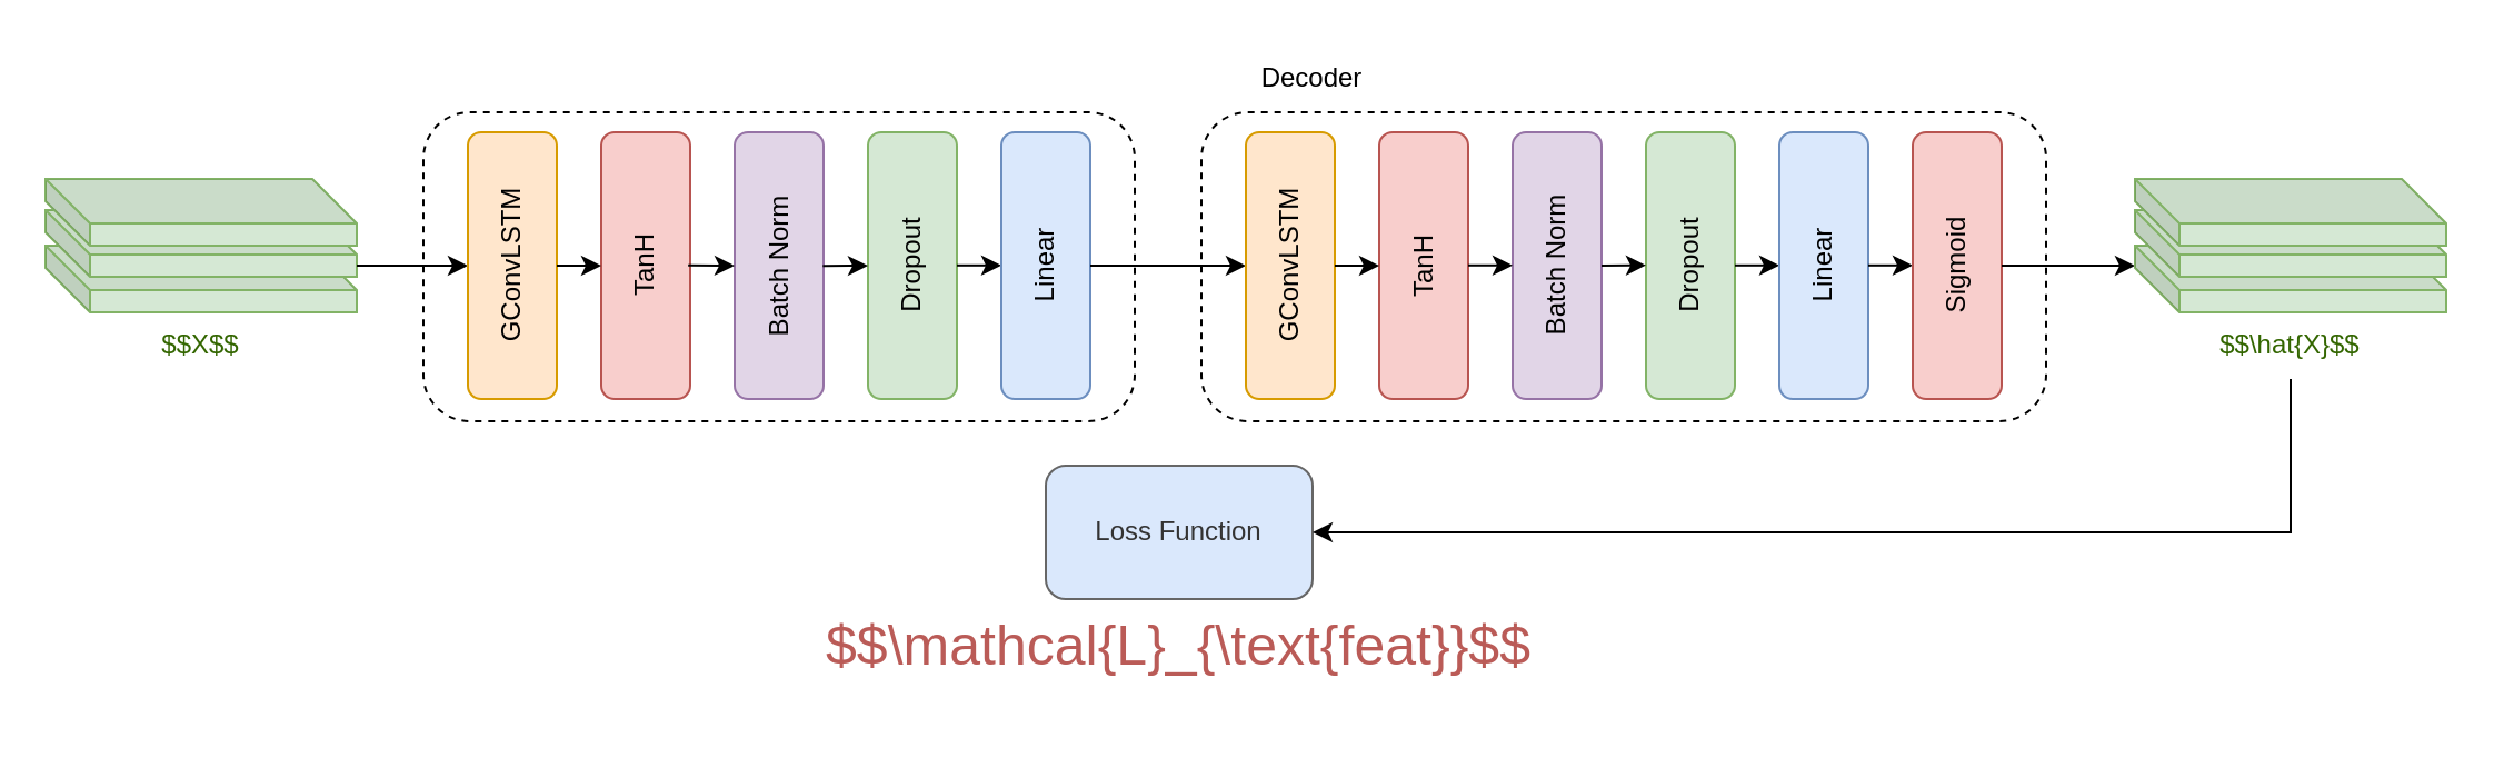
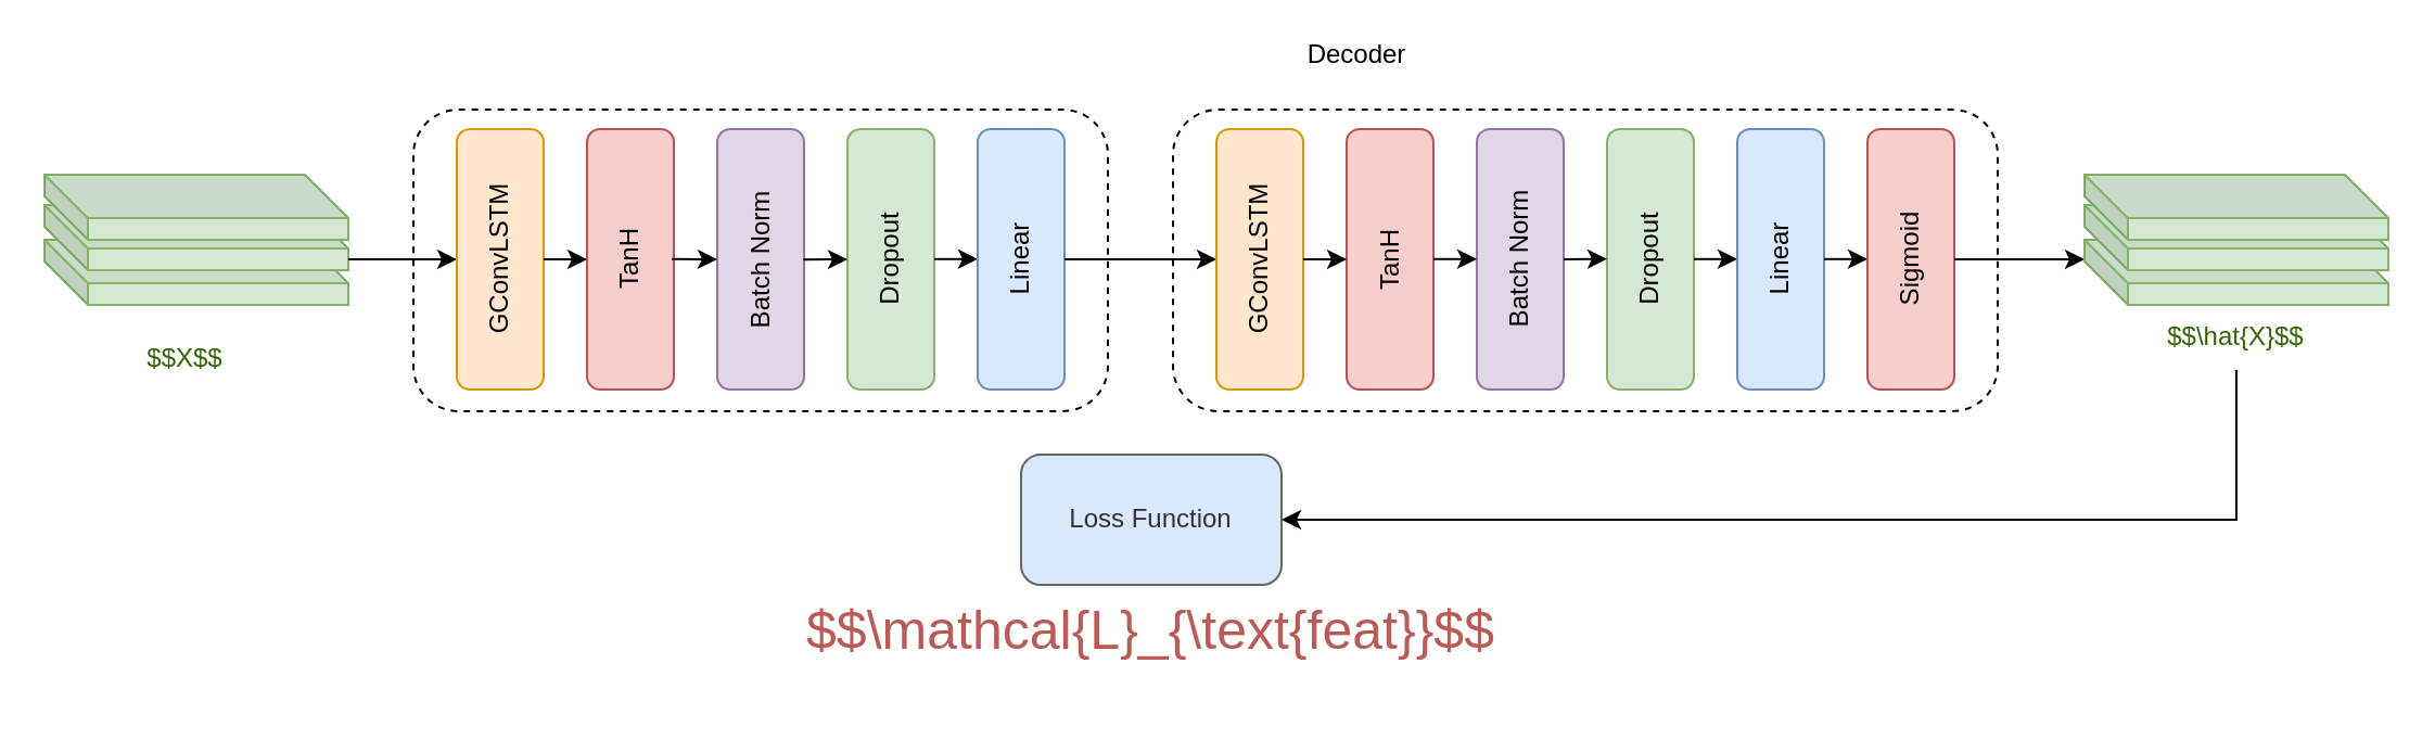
  <mxCell id="0" />
  <mxCell id="1" parent="0" />
  <mxCell id="2" value="" style="rounded=1;whiteSpace=wrap;html=1;fillColor=none;dashed=1;" parent="1" vertex="1"><mxGeometry x="190" y="50" width="320" height="139" as="geometry" /></mxCell>
  <mxCell id="3" value="" style="shape=cube;whiteSpace=wrap;html=1;boundedLbl=1;backgroundOutline=1;darkOpacity=0.05;darkOpacity2=0.1;fillColor=#d5e8d4;strokeColor=#82b366;" parent="1" vertex="1"><mxGeometry x="20" y="110" width="140" height="30" as="geometry" /></mxCell>
  <mxCell id="4" value="" style="shape=cube;whiteSpace=wrap;html=1;boundedLbl=1;backgroundOutline=1;darkOpacity=0.05;darkOpacity2=0.1;fillColor=#d5e8d4;strokeColor=#82b366;" parent="1" vertex="1"><mxGeometry x="20" y="94" width="140" height="30" as="geometry" /></mxCell>
  <mxCell id="5" value="" style="shape=cube;whiteSpace=wrap;html=1;boundedLbl=1;backgroundOutline=1;darkOpacity=0.05;darkOpacity2=0.1;fillColor=#d5e8d4;strokeColor=#82b366;" parent="1" vertex="1"><mxGeometry x="20" y="80" width="140" height="30" as="geometry" /></mxCell>
- <mxCell id="6" value="$$X$$" style="text;html=1;strokeColor=none;fillColor=none;align=center;verticalAlign=middle;whiteSpace=wrap;rounded=0;fontColor=#336600;" parent="1" vertex="1"><mxGeometry x="35" y="140" width="110" height="30" as="geometry" /></mxCell>
+ <mxCell id="6" value="$$X$$" style="text;html=1;strokeColor=none;fillColor=none;align=center;verticalAlign=middle;whiteSpace=wrap;rounded=0;fontColor=#336600;" parent="1" vertex="1"><mxGeometry x="30" y="150" width="110" height="30" as="geometry" /></mxCell>
  <mxCell id="7" value="$$\mathcal{L}_{\text{feat}}$$" style="text;html=1;align=center;verticalAlign=middle;whiteSpace=wrap;rounded=0;fontColor=#ba5b57;fontSize=25;" parent="1" vertex="1"><mxGeometry x="500" y="259" width="60" height="60" as="geometry" /></mxCell>
  <mxCell id="8" value="" style="endArrow=classic;html=1;rounded=0;exitX=0;exitY=0;exitDx=140;exitDy=25;exitPerimeter=0;entryX=0;entryY=0.5;entryDx=0;entryDy=0;" parent="1" source="4" target="9" edge="1"><mxGeometry width="50" height="50" relative="1" as="geometry"><mxPoint x="510" y="129" as="sourcePoint" /><mxPoint x="190" y="119" as="targetPoint" /></mxGeometry></mxCell>
  <mxCell id="9" value="&lt;p style=&quot;line-height: 120%;&quot;&gt;&lt;br&gt;&lt;/p&gt;" style="rounded=1;whiteSpace=wrap;html=1;fillColor=#ffe6cc;strokeColor=#d79b00;verticalAlign=middle;textDirection=ltr;" parent="1" vertex="1"><mxGeometry x="210" y="59" width="40" height="120" as="geometry" /></mxCell>
  <mxCell id="10" value="GConvLSTM" style="text;html=1;strokeColor=none;fillColor=none;align=center;verticalAlign=middle;whiteSpace=wrap;rounded=0;rotation=270;" parent="1" vertex="1"><mxGeometry x="200" y="104" width="60" height="30" as="geometry" /></mxCell>
  <mxCell id="11" value="&lt;p style=&quot;line-height: 120%;&quot;&gt;&lt;br&gt;&lt;/p&gt;" style="rounded=1;whiteSpace=wrap;html=1;fillColor=#e1d5e7;strokeColor=#9673a6;verticalAlign=middle;textDirection=ltr;" parent="1" vertex="1"><mxGeometry x="330" y="59" width="40" height="120" as="geometry" /></mxCell>
  <mxCell id="12" value="Batch Norm" style="text;html=1;strokeColor=none;fillColor=none;align=center;verticalAlign=middle;whiteSpace=wrap;rounded=0;rotation=270;" parent="1" vertex="1"><mxGeometry x="300" y="104.5" width="100" height="30" as="geometry" /></mxCell>
  <mxCell id="13" value="&lt;p style=&quot;line-height: 120%;&quot;&gt;&lt;br&gt;&lt;/p&gt;" style="rounded=1;whiteSpace=wrap;html=1;fillColor=#f8cecc;strokeColor=#b85450;verticalAlign=middle;textDirection=ltr;" parent="1" vertex="1"><mxGeometry x="270" y="59" width="40" height="120" as="geometry" /></mxCell>
  <mxCell id="14" value="TanH" style="text;html=1;strokeColor=none;fillColor=none;align=center;verticalAlign=middle;whiteSpace=wrap;rounded=0;rotation=270;" parent="1" vertex="1"><mxGeometry x="240" y="104" width="100" height="30" as="geometry" /></mxCell>
  <mxCell id="15" value="&lt;p style=&quot;line-height: 120%;&quot;&gt;&lt;br&gt;&lt;/p&gt;" style="rounded=1;whiteSpace=wrap;html=1;fillColor=#d5e8d4;strokeColor=#82b366;verticalAlign=middle;textDirection=ltr;" parent="1" vertex="1"><mxGeometry x="390" y="59" width="40" height="120" as="geometry" /></mxCell>
  <mxCell id="16" value="Dropout" style="text;html=1;strokeColor=none;fillColor=none;align=center;verticalAlign=middle;whiteSpace=wrap;rounded=0;rotation=270;" parent="1" vertex="1"><mxGeometry x="360" y="104" width="100" height="30" as="geometry" /></mxCell>
  <mxCell id="17" value="" style="endArrow=classic;html=1;rounded=0;exitX=1;exitY=0.5;exitDx=0;exitDy=0;" parent="1" edge="1" source="9"><mxGeometry width="50" height="50" relative="1" as="geometry"><mxPoint x="250" y="118.83" as="sourcePoint" /><mxPoint x="270" y="119" as="targetPoint" /></mxGeometry></mxCell>
  <mxCell id="18" value="" style="endArrow=classic;html=1;rounded=0;exitX=0.992;exitY=0.501;exitDx=0;exitDy=0;entryX=0;entryY=0.5;entryDx=0;entryDy=0;exitPerimeter=0;" parent="1" edge="1" target="15" source="11"><mxGeometry width="50" height="50" relative="1" as="geometry"><mxPoint x="370" y="118.83" as="sourcePoint" /><mxPoint x="390" y="118.83" as="targetPoint" /></mxGeometry></mxCell>
  <mxCell id="19" value="" style="endArrow=classic;html=1;rounded=0;exitX=1;exitY=0.5;exitDx=0;exitDy=0;entryX=0;entryY=0.5;entryDx=0;entryDy=0;" parent="1" edge="1"><mxGeometry width="50" height="50" relative="1" as="geometry"><mxPoint x="430" y="118.9" as="sourcePoint" /><mxPoint x="450" y="118.9" as="targetPoint" /></mxGeometry></mxCell>
  <mxCell id="20" value="&lt;p style=&quot;line-height: 120%;&quot;&gt;&lt;br&gt;&lt;/p&gt;" style="rounded=1;whiteSpace=wrap;html=1;fillColor=#dae8fc;strokeColor=#6c8ebf;verticalAlign=middle;textDirection=ltr;" parent="1" vertex="1"><mxGeometry x="450" y="59" width="40" height="120" as="geometry" /></mxCell>
  <mxCell id="21" value="Linear" style="text;html=1;strokeColor=none;fillColor=none;align=center;verticalAlign=middle;whiteSpace=wrap;rounded=0;rotation=270;" parent="1" vertex="1"><mxGeometry x="420" y="104" width="100" height="30" as="geometry" /></mxCell>
  <mxCell id="22" value="" style="endArrow=classic;html=1;rounded=0;exitX=1;exitY=0.5;exitDx=0;exitDy=0;" parent="1" source="20" edge="1"><mxGeometry width="50" height="50" relative="1" as="geometry"><mxPoint x="560" y="139" as="sourcePoint" /><mxPoint x="560" y="119" as="targetPoint" /></mxGeometry></mxCell>
  <mxCell id="23" value="" style="rounded=1;whiteSpace=wrap;html=1;fillColor=none;dashed=1;" parent="1" vertex="1"><mxGeometry x="540" y="50" width="380" height="139" as="geometry" /></mxCell>
  <mxCell id="24" value="&lt;p style=&quot;line-height: 120%;&quot;&gt;&lt;br&gt;&lt;/p&gt;" style="rounded=1;whiteSpace=wrap;html=1;fillColor=#ffe6cc;strokeColor=#d79b00;verticalAlign=middle;textDirection=ltr;" parent="1" vertex="1"><mxGeometry x="560" y="59" width="40" height="120" as="geometry" /></mxCell>
  <mxCell id="25" value="GConvLSTM" style="text;html=1;strokeColor=none;fillColor=none;align=center;verticalAlign=middle;whiteSpace=wrap;rounded=0;rotation=270;" parent="1" vertex="1"><mxGeometry x="550" y="104" width="60" height="30" as="geometry" /></mxCell>
  <mxCell id="26" value="&lt;p style=&quot;line-height: 120%;&quot;&gt;&lt;br&gt;&lt;/p&gt;" style="rounded=1;whiteSpace=wrap;html=1;fillColor=#e1d5e7;strokeColor=#9673a6;verticalAlign=middle;textDirection=ltr;" parent="1" vertex="1"><mxGeometry x="680" y="59" width="40" height="120" as="geometry" /></mxCell>
  <mxCell id="27" value="Batch Norm" style="text;html=1;strokeColor=none;fillColor=none;align=center;verticalAlign=middle;whiteSpace=wrap;rounded=0;rotation=270;" parent="1" vertex="1"><mxGeometry x="650" y="104" width="100" height="30" as="geometry" /></mxCell>
  <mxCell id="28" value="&lt;p style=&quot;line-height: 120%;&quot;&gt;&lt;br&gt;&lt;/p&gt;" style="rounded=1;whiteSpace=wrap;html=1;fillColor=#f8cecc;strokeColor=#b85450;verticalAlign=middle;textDirection=ltr;" parent="1" vertex="1"><mxGeometry x="620" y="59" width="40" height="120" as="geometry" /></mxCell>
  <mxCell id="29" value="TanH" style="text;html=1;strokeColor=none;fillColor=none;align=center;verticalAlign=middle;whiteSpace=wrap;rounded=0;rotation=270;" parent="1" vertex="1"><mxGeometry x="590" y="104.5" width="100" height="30" as="geometry" /></mxCell>
  <mxCell id="30" value="" style="endArrow=classic;html=1;rounded=0;exitX=1;exitY=0.5;exitDx=0;exitDy=0;" parent="1" source="24" edge="1"><mxGeometry width="50" height="50" relative="1" as="geometry"><mxPoint x="620" y="59" as="sourcePoint" /><mxPoint x="620" y="119" as="targetPoint" /></mxGeometry></mxCell>
  <mxCell id="31" value="&lt;p style=&quot;line-height: 120%;&quot;&gt;&lt;br&gt;&lt;/p&gt;" style="rounded=1;whiteSpace=wrap;html=1;fillColor=#d5e8d4;strokeColor=#82b366;verticalAlign=middle;textDirection=ltr;" parent="1" vertex="1"><mxGeometry x="740" y="59" width="40" height="120" as="geometry" /></mxCell>
  <mxCell id="32" value="Dropout" style="text;html=1;strokeColor=none;fillColor=none;align=center;verticalAlign=middle;whiteSpace=wrap;rounded=0;rotation=270;" parent="1" vertex="1"><mxGeometry x="710" y="104" width="100" height="30" as="geometry" /></mxCell>
  <mxCell id="33" value="" style="endArrow=classic;html=1;rounded=0;exitX=1;exitY=0.5;exitDx=0;exitDy=0;entryX=0;entryY=0.5;entryDx=0;entryDy=0;" parent="1" edge="1" source="26"><mxGeometry width="50" height="50" relative="1" as="geometry"><mxPoint x="720" y="118.83" as="sourcePoint" /><mxPoint x="740" y="118.83" as="targetPoint" /></mxGeometry></mxCell>
  <mxCell id="34" value="" style="endArrow=classic;html=1;rounded=0;exitX=1;exitY=0.5;exitDx=0;exitDy=0;entryX=0;entryY=0.5;entryDx=0;entryDy=0;" parent="1" edge="1"><mxGeometry width="50" height="50" relative="1" as="geometry"><mxPoint x="780" y="118.9" as="sourcePoint" /><mxPoint x="800" y="118.9" as="targetPoint" /></mxGeometry></mxCell>
  <mxCell id="35" value="&lt;p style=&quot;line-height: 120%;&quot;&gt;&lt;br&gt;&lt;/p&gt;" style="rounded=1;whiteSpace=wrap;html=1;fillColor=#dae8fc;strokeColor=#6c8ebf;verticalAlign=middle;textDirection=ltr;" parent="1" vertex="1"><mxGeometry x="800" y="59" width="40" height="120" as="geometry" /></mxCell>
  <mxCell id="36" value="Linear" style="text;html=1;strokeColor=none;fillColor=none;align=center;verticalAlign=middle;whiteSpace=wrap;rounded=0;rotation=270;" parent="1" vertex="1"><mxGeometry x="770" y="104" width="100" height="30" as="geometry" /></mxCell>
- <mxCell id="37" value="Decoder" style="text;html=1;strokeColor=none;fillColor=none;align=center;verticalAlign=middle;whiteSpace=wrap;rounded=0;" parent="1" vertex="1"><mxGeometry x="560" y="20" width="60" height="30" as="geometry" /></mxCell>
+ <mxCell id="37" value="Decoder" style="text;html=1;strokeColor=none;fillColor=none;align=center;verticalAlign=middle;whiteSpace=wrap;rounded=0;" parent="1" vertex="1"><mxGeometry x="595" y="10" width="60" height="30" as="geometry" /></mxCell>
  <mxCell id="38" value="" style="endArrow=classic;html=1;rounded=0;exitX=1;exitY=0.5;exitDx=0;exitDy=0;entryX=0;entryY=0.5;entryDx=0;entryDy=0;" parent="1" edge="1"><mxGeometry width="50" height="50" relative="1" as="geometry"><mxPoint x="840" y="118.9" as="sourcePoint" /><mxPoint x="860" y="118.9" as="targetPoint" /></mxGeometry></mxCell>
  <mxCell id="39" value="&lt;p style=&quot;line-height: 120%;&quot;&gt;&lt;br&gt;&lt;/p&gt;" style="rounded=1;whiteSpace=wrap;html=1;fillColor=#f8cecc;strokeColor=#b85450;verticalAlign=middle;textDirection=ltr;" parent="1" vertex="1"><mxGeometry x="860" y="59" width="40" height="120" as="geometry" /></mxCell>
  <mxCell id="40" value="Sigmoid" style="text;html=1;strokeColor=none;fillColor=none;align=center;verticalAlign=middle;whiteSpace=wrap;rounded=0;rotation=270;" parent="1" vertex="1"><mxGeometry x="830" y="104" width="100" height="30" as="geometry" /></mxCell>
  <mxCell id="41" value="" style="endArrow=classic;html=1;rounded=0;exitX=1;exitY=0.5;exitDx=0;exitDy=0;" parent="1" source="39" edge="1"><mxGeometry width="50" height="50" relative="1" as="geometry"><mxPoint x="960" y="139" as="sourcePoint" /><mxPoint x="960" y="119" as="targetPoint" /></mxGeometry></mxCell>
  <mxCell id="42" value="" style="shape=cube;whiteSpace=wrap;html=1;boundedLbl=1;backgroundOutline=1;darkOpacity=0.05;darkOpacity2=0.1;fillColor=#d5e8d4;strokeColor=#82b366;" parent="1" vertex="1"><mxGeometry x="960" y="110" width="140" height="30" as="geometry" /></mxCell>
  <mxCell id="43" value="" style="shape=cube;whiteSpace=wrap;html=1;boundedLbl=1;backgroundOutline=1;darkOpacity=0.05;darkOpacity2=0.1;fillColor=#d5e8d4;strokeColor=#82b366;" parent="1" vertex="1"><mxGeometry x="960" y="94" width="140" height="30" as="geometry" /></mxCell>
  <mxCell id="44" value="" style="shape=cube;whiteSpace=wrap;html=1;boundedLbl=1;backgroundOutline=1;darkOpacity=0.05;darkOpacity2=0.1;fillColor=#d5e8d4;strokeColor=#82b366;" parent="1" vertex="1"><mxGeometry x="960" y="80" width="140" height="30" as="geometry" /></mxCell>
  <mxCell id="45" value="$$\hat{X}$$" style="text;html=1;strokeColor=none;fillColor=none;align=center;verticalAlign=middle;whiteSpace=wrap;rounded=0;fontColor=#336600;" parent="1" vertex="1"><mxGeometry x="975" y="140" width="110" height="30" as="geometry" /></mxCell>
  <mxCell id="46" value="Loss Function" style="rounded=1;whiteSpace=wrap;html=1;fillColor=#dae8fc;fontColor=#333333;strokeColor=#666666;" parent="1" vertex="1"><mxGeometry x="470" y="209" width="120" height="60" as="geometry" /></mxCell>
  <mxCell id="47" value="" style="endArrow=classic;html=1;rounded=0;exitX=0.5;exitY=1;exitDx=0;exitDy=0;entryX=1;entryY=0.5;entryDx=0;entryDy=0;" parent="1" source="45" target="46" edge="1"><mxGeometry width="50" height="50" relative="1" as="geometry"><mxPoint x="970" y="170" as="sourcePoint" /><mxPoint x="590" y="279" as="targetPoint" /><Array as="points"><mxPoint x="1030" y="239" /></Array></mxGeometry></mxCell>
  <mxCell id="48" value="" style="endArrow=classic;html=1;rounded=0;exitX=0.977;exitY=0.499;exitDx=0;exitDy=0;entryX=0;entryY=0.5;entryDx=0;entryDy=0;exitPerimeter=0;" edge="1" parent="1" source="13" target="11"><mxGeometry width="50" height="50" relative="1" as="geometry"><mxPoint x="310" y="118.57" as="sourcePoint" /><mxPoint x="330" y="118.4" as="targetPoint" /></mxGeometry></mxCell>
  <mxCell id="49" value="" style="endArrow=classic;html=1;rounded=0;exitX=1;exitY=0.5;exitDx=0;exitDy=0;" edge="1" parent="1"><mxGeometry width="50" height="50" relative="1" as="geometry"><mxPoint x="660" y="118.89" as="sourcePoint" /><mxPoint x="680" y="118.89" as="targetPoint" /></mxGeometry></mxCell>
